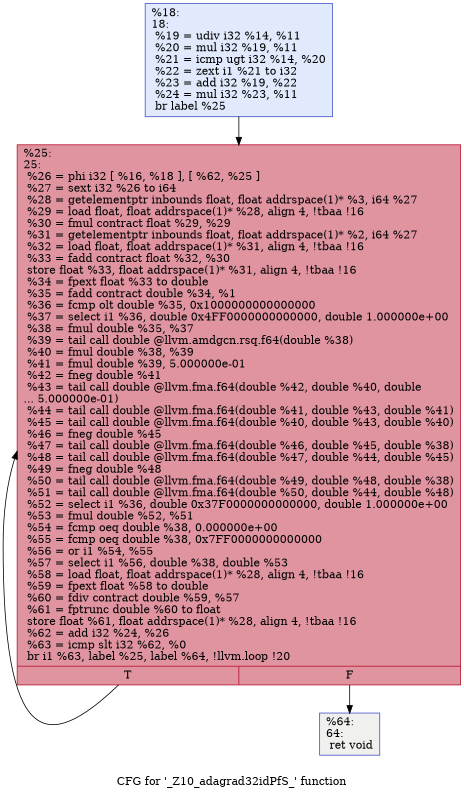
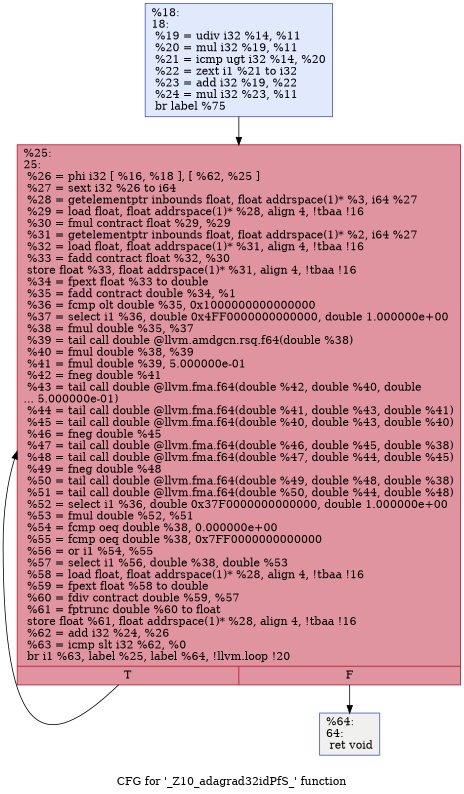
  digraph {
    label="CFG for '_Z10_adagrad32idPfS_' function"
    node [color="#3d50c3ff" shape=record style=filled]
    edge [tailport=s0]
-   n1 [fillcolor="#b9d0f970" label="{%18:\l18:                                               \l  %19 = udiv i32 %14, %11\l  %20 = mul i32 %19, %11\l  %21 = icmp ugt i32 %14, %20\l  %22 = zext i1 %21 to i32\l  %23 = add i32 %19, %22\l  %24 = mul i32 %23, %11\l  br label %25\l}"]
+   n1 [fillcolor="#b9d0f970" label="{%18:\l18:                                               \l  %19 = udiv i32 %14, %11\l  %20 = mul i32 %19, %11\l  %21 = icmp ugt i32 %14, %20\l  %22 = zext i1 %21 to i32\l  %23 = add i32 %19, %22\l  %24 = mul i32 %23, %11\l  br label %75\l}"]
    n2 [color="#b70d28ff" fillcolor="#b70d2870" label="{%25:\l25:                                               \l  %26 = phi i32 [ %16, %18 ], [ %62, %25 ]\l  %27 = sext i32 %26 to i64\l  %28 = getelementptr inbounds float, float addrspace(1)* %3, i64 %27\l  %29 = load float, float addrspace(1)* %28, align 4, !tbaa !16\l  %30 = fmul contract float %29, %29\l  %31 = getelementptr inbounds float, float addrspace(1)* %2, i64 %27\l  %32 = load float, float addrspace(1)* %31, align 4, !tbaa !16\l  %33 = fadd contract float %32, %30\l  store float %33, float addrspace(1)* %31, align 4, !tbaa !16\l  %34 = fpext float %33 to double\l  %35 = fadd contract double %34, %1\l  %36 = fcmp olt double %35, 0x1000000000000000\l  %37 = select i1 %36, double 0x4FF0000000000000, double 1.000000e+00\l  %38 = fmul double %35, %37\l  %39 = tail call double @llvm.amdgcn.rsq.f64(double %38)\l  %40 = fmul double %38, %39\l  %41 = fmul double %39, 5.000000e-01\l  %42 = fneg double %41\l  %43 = tail call double @llvm.fma.f64(double %42, double %40, double\l... 5.000000e-01)\l  %44 = tail call double @llvm.fma.f64(double %41, double %43, double %41)\l  %45 = tail call double @llvm.fma.f64(double %40, double %43, double %40)\l  %46 = fneg double %45\l  %47 = tail call double @llvm.fma.f64(double %46, double %45, double %38)\l  %48 = tail call double @llvm.fma.f64(double %47, double %44, double %45)\l  %49 = fneg double %48\l  %50 = tail call double @llvm.fma.f64(double %49, double %48, double %38)\l  %51 = tail call double @llvm.fma.f64(double %50, double %44, double %48)\l  %52 = select i1 %36, double 0x37F0000000000000, double 1.000000e+00\l  %53 = fmul double %52, %51\l  %54 = fcmp oeq double %38, 0.000000e+00\l  %55 = fcmp oeq double %38, 0x7FF0000000000000\l  %56 = or i1 %54, %55\l  %57 = select i1 %56, double %38, double %53\l  %58 = load float, float addrspace(1)* %28, align 4, !tbaa !16\l  %59 = fpext float %58 to double\l  %60 = fdiv contract double %59, %57\l  %61 = fptrunc double %60 to float\l  store float %61, float addrspace(1)* %28, align 4, !tbaa !16\l  %62 = add i32 %24, %26\l  %63 = icmp slt i32 %62, %0\l  br i1 %63, label %25, label %64, !llvm.loop !20\l|{<s0>T|<s1>F}}"]
    n3 [fillcolor="#dedcdb70" label="{%64:\l64:                                               \l  ret void\l}"]
    n1 -> n2
    n2 -> n2
    n2 -> n3 [tailport=s1]
  }
